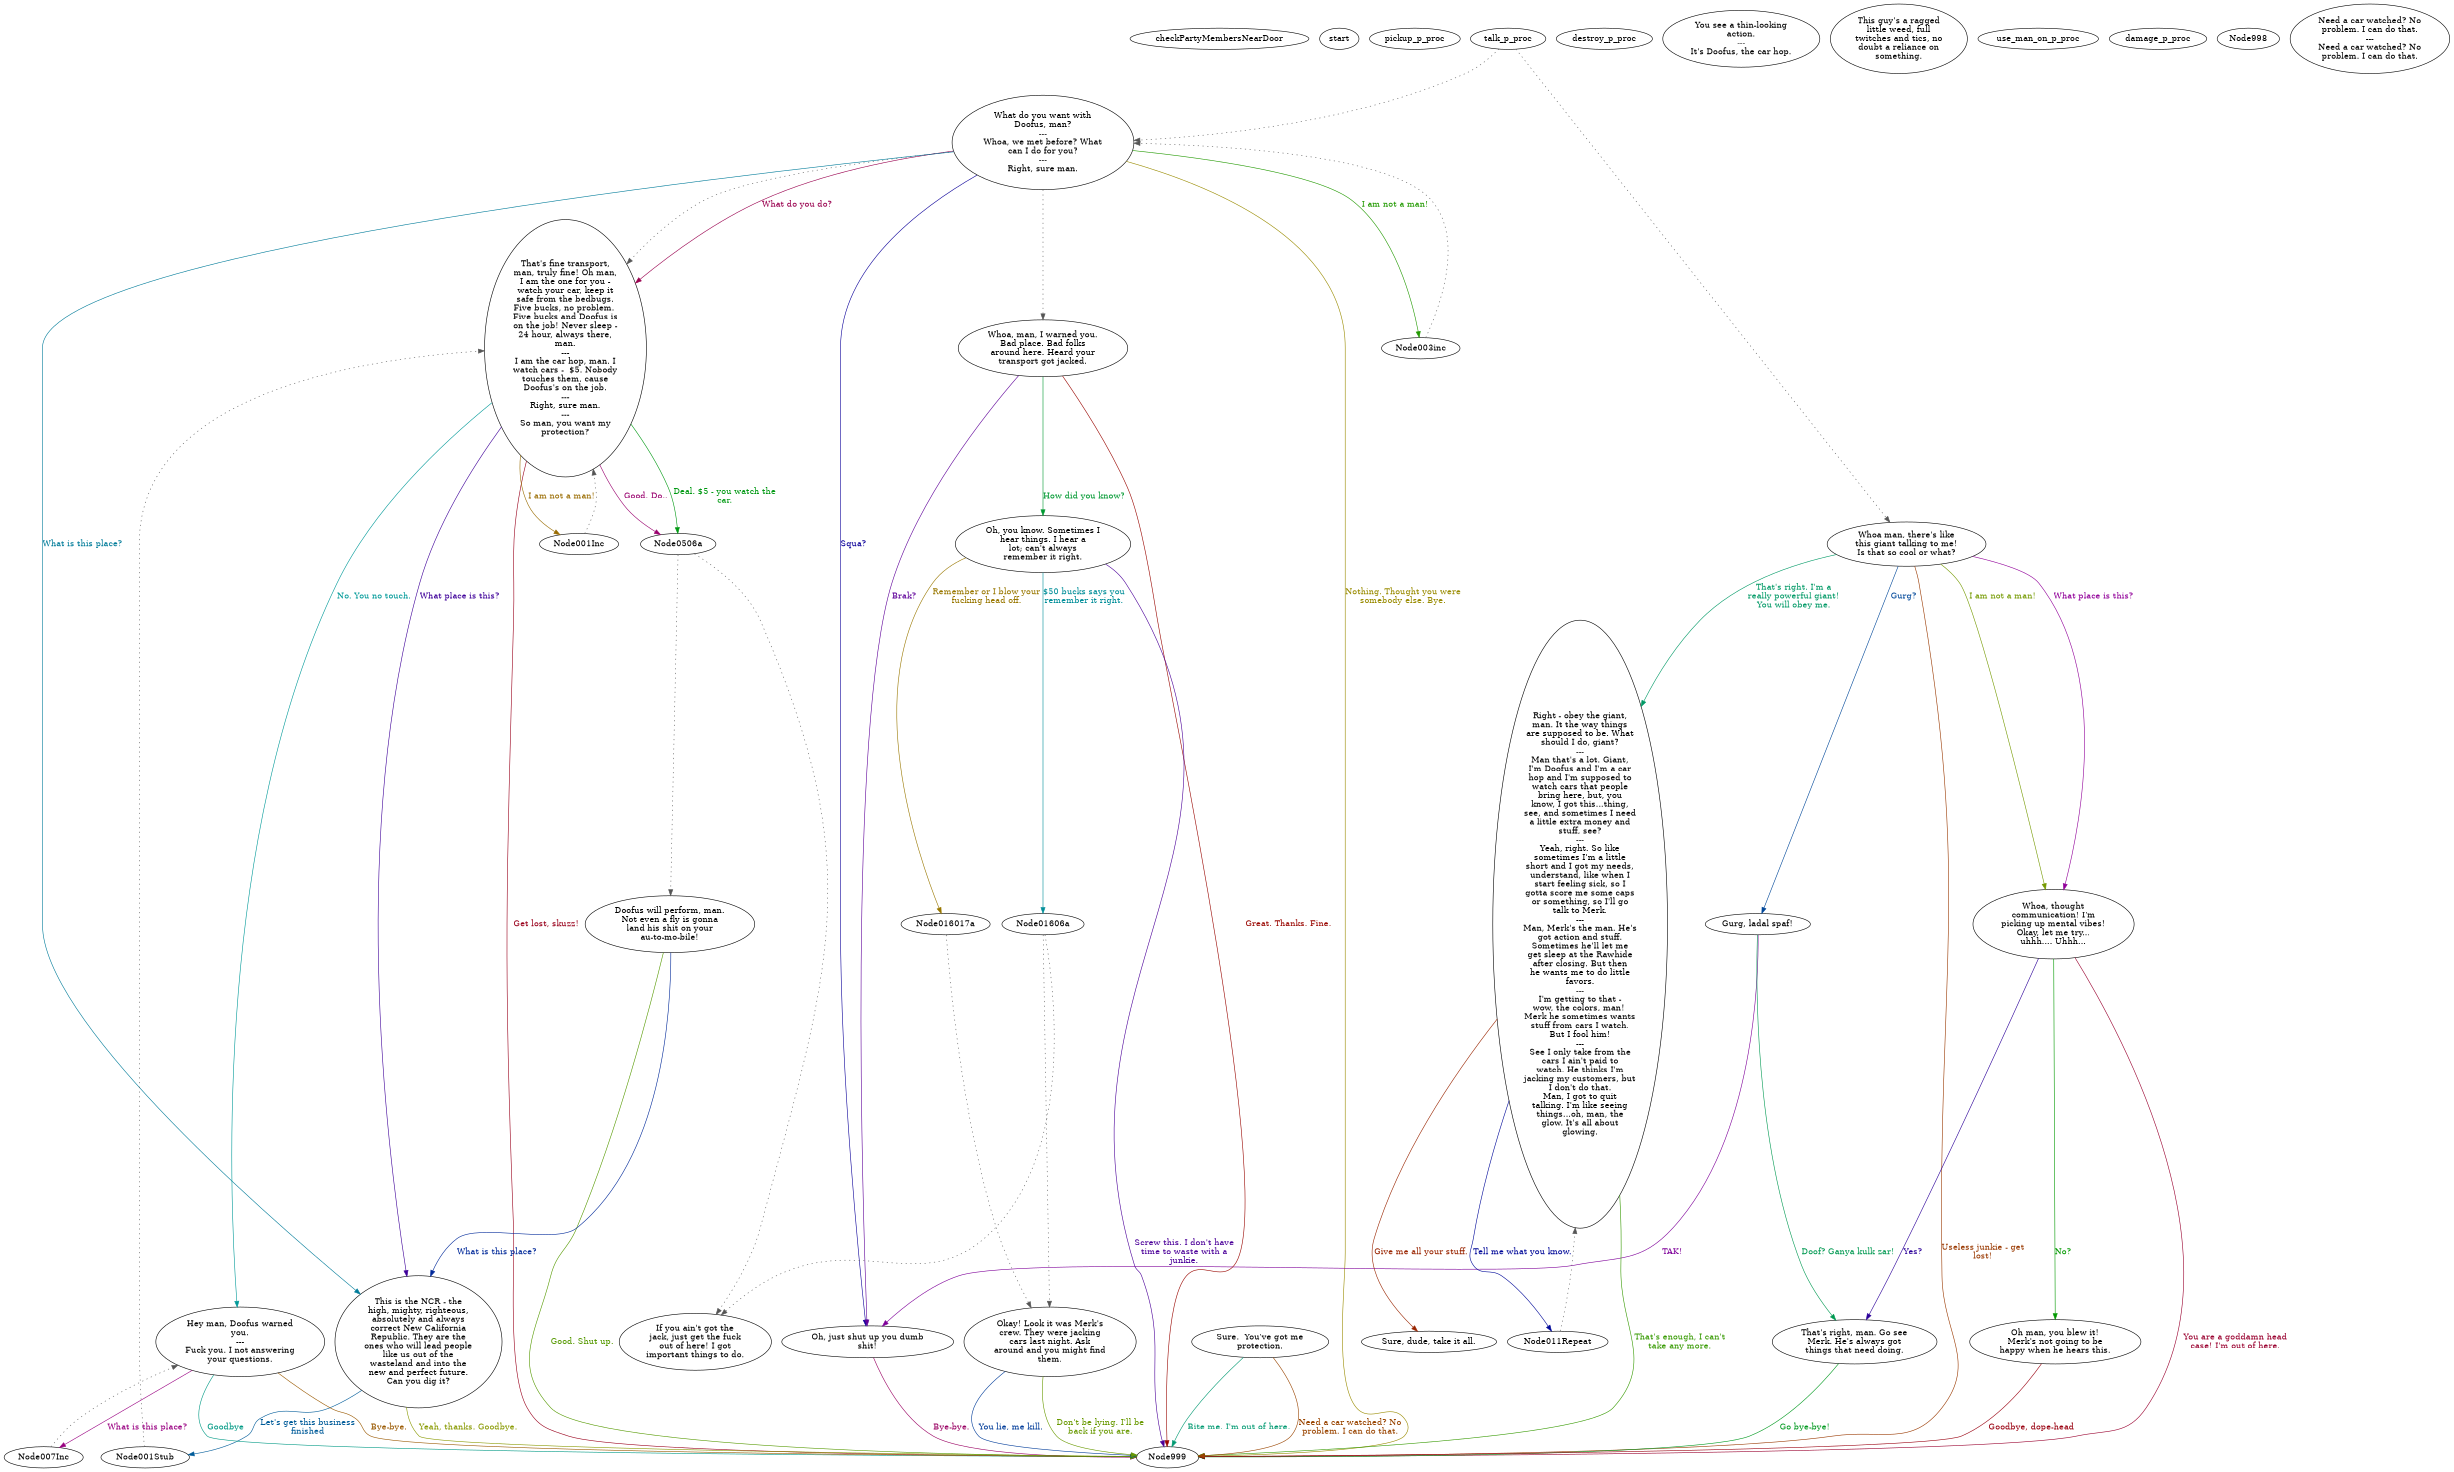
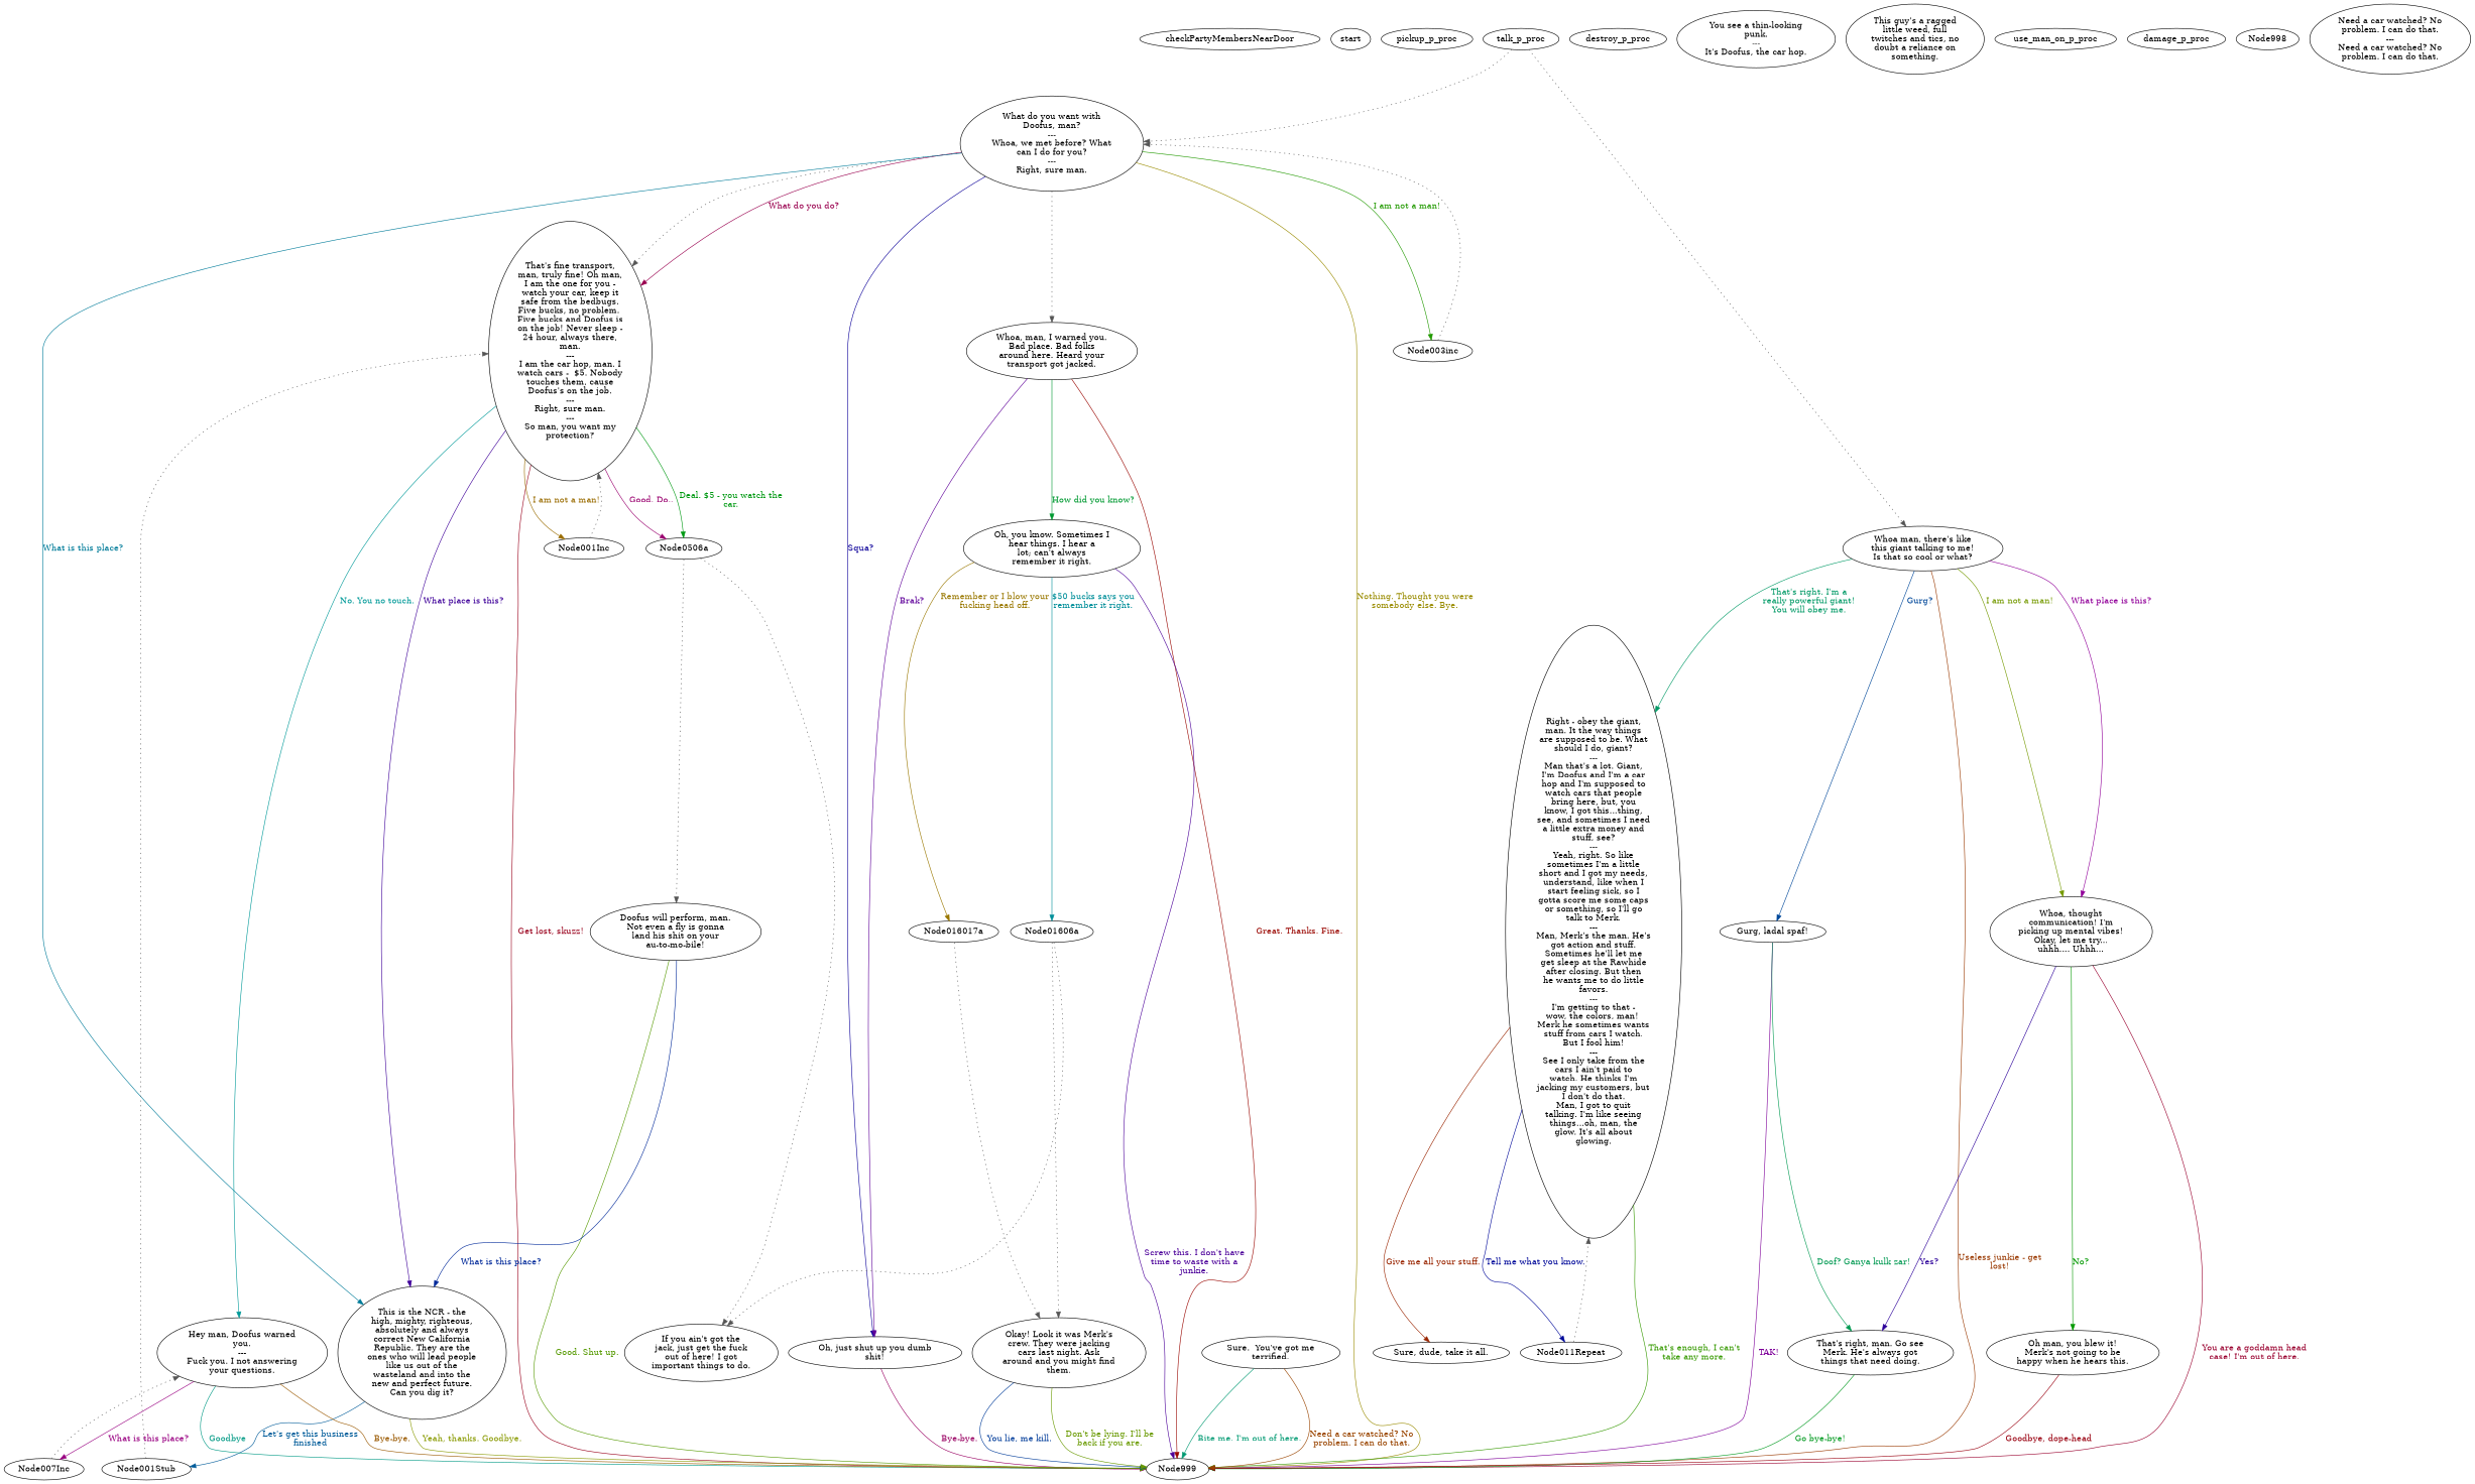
  digraph {
    node [color="#000000" fillcolor="#FFFFFF" style=filled]
    edge [color="#555555"]
    checkPartyMembersNearDoor
    start
    pickup_p_proc
    n4 [label="Whoa man, there's like\nthis giant talking to me!\nIs that so cool or what?"]
    talk_p_proc
    n6 [label="What do you want with\nDoofus, man?\n---\nWhoa, we met before? What\ncan I do for you?\n---\nRight, sure man."]
    Node999
    n8 [label="Gurg, ladal spaf!"]
    n9 [label="Whoa, thought\ncommunication! I'm\npicking up mental vibes!\nOkay, let me try...\nuhhh.... Uhhh..."]
    n10 [label="Right - obey the giant,\nman. It the way things\nare supposed to be. What\nshould I do, giant?\n---\nMan that's a lot. Giant,\nI'm Doofus and I'm a car\nhop and I'm supposed to\nwatch cars that people\nbring here, but, you\nknow, I got this...thing,\nsee, and sometimes I need\na little extra money and\nstuff, see?\n---\nYeah, right. So like\nsometimes I'm a little\nshort and I got my needs,\nunderstand, like when I\nstart feeling sick, so I\ngotta score me some caps\nor something, so I'll go\ntalk to Merk.\n---\nMan, Merk's the man. He's\ngot action and stuff.\nSometimes he'll let me\nget sleep at the Rawhide\nafter closing. But then\nhe wants me to do little\nfavors.\n---\nI'm getting to that -\nwow, the colors, man! \nMerk he sometimes wants\nstuff from cars I watch.\nBut I fool him!\n---\nSee I only take from the\ncars I ain't paid to\nwatch. He thinks I'm\njacking my customers, but\nI don't do that.\nMan, I got to quit\ntalking. I'm like seeing\nthings...oh, man, the\nglow. It's all about\nglowing."]
    n11 [label="That's fine transport,\nman, truly fine! Oh man,\nI am the one for you -\nwatch your car, keep it\nsafe from the bedbugs.\nFive bucks, no problem. \nFive bucks and Doofus is\non the job! Never sleep -\n24 hour, always there,\nman.\n---\nI am the car hop, man. I\nwatch cars -  $5. Nobody\ntouches them, cause\nDoofus's on the job.\n---\nRight, sure man.\n---\nSo man, you want my\nprotection?"]
    n12 [label="This is the NCR - the\nhigh, mighty, righteous,\nabsolutely and always\ncorrect New California\nRepublic. They are the\nones who will lead people\nlike us out of the\nwasteland and into the\nnew and perfect future.\nCan you dig it?"]
    n13 [label="Whoa, man, I warned you.\nBad place. Bad folks\naround here. Heard your\ntransport got jacked."]
    n14 [label="Oh, just shut up you dumb\nshit!"]
    Node003inc
    n16 [label="That's right, man. Go see\nMerk. He's always got\nthings that need doing."]
    n17 [label="Oh man, you blew it!\nMerk's not going to be\nhappy when he hears this."]
    n18 [label="Sure, dude, take it all."]
    Node011Repeat
    Node0506a
    n21 [label="Hey man, Doofus warned\nyou.\n---\nFuck you. I not answering\nyour questions."]
    Node001Inc
    Node001Stub
    n24 [label="Oh, you know. Sometimes I\nhear things. I hear a\nlot; can't always\nremember it right."]
    destroy_p_proc
-   n26 [label="You see a thin-looking\naction.\n---\nIt's Doofus, the car hop."]
+   n26 [label="You see a thin-looking\npunk.\n---\nIt's Doofus, the car hop."]
    n27 [label="This guy's a ragged\nlittle weed, full\ntwitches and tics, no\ndoubt a reliance on\nsomething."]
    n28 [label=use_man_on_p_proc]
    damage_p_proc
    Node998
    n31 [label="Doofus will perform, man.\nNot even a fly is gonna\nland his shit on your\nau-to-mo-bile!"]
    n32 [label="If you ain't got the\njack, just get the fuck\nout of here! I got\nimportant things to do."]
    Node007Inc
    Node01606a
    Node016017a
    n36 [label="Okay! Look it was Merk's\ncrew. They were jacking\ncars last night. Ask\naround and you might find\nthem."]
-   n37 [label="Sure.  You've got me\nprotection."]
+   n37 [label="Sure.  You've got me\nterrified."]
    n38 [label="Need a car watched? No\nproblem. I can do that.\n---\nNeed a car watched? No\nproblem. I can do that."]
    n4 -> Node999 [color="#993800" fontcolor="#993800" label="Useless junkie - get\nlost!"]
    n4 -> n8 [color="#004799" fontcolor="#004799" label="Gurg?"]
    n4 -> n9 [color="#749900" fontcolor="#749900" label="I am not a man!"]
    n4 -> n9 [color="#910099" fontcolor="#910099" label="What place is this?"]
    n4 -> n10 [color="#009965" fontcolor="#009965" label="That's right. I'm a\nreally powerful giant!\nYou will obey me."]
    talk_p_proc -> n4 [style=dotted]
    talk_p_proc -> n6 [style=dotted]
    n6 -> Node999 [color="#998B00" fontcolor="#998B00" label="Nothing. Thought you were\nsomebody else. Bye."]
    n6 -> n11 [style=dotted]
    n6 -> n11 [color="#99004E" fontcolor="#99004E" label="What do you do?"]
    n6 -> n12 [color="#007B99" fontcolor="#007B99" label="What is this place?"]
    n6 -> n13 [style=dotted]
    n6 -> n14 [color="#0B0099" fontcolor="#0B0099" label="Squa?"]
    n6 -> Node003inc [color="#219900" fontcolor="#219900" label="I am not a man!"]
-   n8 -> n14 [color="#7E0099" fontcolor="#7E0099" label="TAK!"]
+   n8 -> Node999 [color="#7E0099" fontcolor="#7E0099" label="TAK!"]
    n8 -> n16 [color="#009951" fontcolor="#009951" label="Doof? Ganya kulk zar!"]
    n9 -> Node999 [color="#99002E" fontcolor="#99002E" label="You are a goddamn head\ncase! I'm out of here."]
    n9 -> n16 [color="#2B0099" fontcolor="#2B0099" label="Yes?"]
    n9 -> n17 [color="#029900" fontcolor="#029900" label="No?"]
    n10 -> Node999 [color="#359900" fontcolor="#359900" label="That's enough, I can't\ntake any more."]
    n10 -> n18 [color="#992400" fontcolor="#992400" label="Give me all your stuff."]
    n10 -> Node011Repeat [color="#000899" fontcolor="#000899" label="Tell me what you know."]
    n11 -> Node999 [color="#99001B" fontcolor="#99001B" label="Get lost, skuzz!"]
    n11 -> n12 [color="#3E0099" fontcolor="#3E0099" label="What place is this?"]
    n11 -> Node0506a [color="#99006E" fontcolor="#99006E" label="Good. Do.."]
    n11 -> Node0506a [color="#009912" fontcolor="#009912" label="Deal. $5 - you watch the\ncar."]
    n11 -> n21 [color="#009998" fontcolor="#009998" label="No. You no touch."]
    n11 -> Node001Inc [color="#996B00" fontcolor="#996B00" label="I am not a man!"]
    n12 -> Node999 [color="#889900" fontcolor="#889900" label="Yeah, thanks. Goodbye."]
    n12 -> Node001Stub [color="#005B99" fontcolor="#005B99" label="Let's get this business\nfinished"]
    n13 -> Node999 [color="#990500" fontcolor="#990500" label="Great. Thanks. Fine."]
    n13 -> n14 [color="#5E0099" fontcolor="#5E0099" label="Brak?"]
    n13 -> n24 [color="#009931" fontcolor="#009931" label="How did you know?"]
    n14 -> Node999 [color="#990062" fontcolor="#990062" label="Bye-bye."]
    Node003inc -> n6 [style=dotted]
    n16 -> Node999 [color="#00991E" fontcolor="#00991E" label="Go bye-bye!"]
    n17 -> Node999 [color="#99000F" fontcolor="#99000F" label="Goodbye, dope-head"]
    Node011Repeat -> n10 [style=dotted]
    Node0506a -> n31 [style=dotted]
    Node0506a -> n32 [style=dotted]
    n21 -> Node999 [color="#009984" fontcolor="#009984" label=Goodbye]
    n21 -> Node999 [color="#995800" fontcolor="#995800" label="Bye-bye."]
    n21 -> Node007Inc [color="#990081" fontcolor="#990081" label="What is this place?"]
    Node001Inc -> n11 [style=dotted]
    Node001Stub -> n11 [style=dotted]
    n24 -> Node999 [color="#4B0099" fontcolor="#4B0099" label="Screw this. I don't have\ntime to waste with a\njunkie."]
    n24 -> Node01606a [color="#008E99" fontcolor="#008E99" label="$50 bucks says you\nremember it right."]
    n24 -> Node016017a [color="#997700" fontcolor="#997700" label="Remember or I blow your\nfucking head off."]
    n31 -> Node999 [color="#559900" fontcolor="#559900" label="Good. Shut up."]
    n31 -> n12 [color="#002899" fontcolor="#002899" label="What is this place?"]
    Node007Inc -> n21 [style=dotted]
    Node01606a -> n32 [style=dotted]
    Node01606a -> n36 [style=dotted]
    Node016017a -> n36 [style=dotted]
    n36 -> Node999 [color="#003B99" fontcolor="#003B99" label="You lie, me kill."]
    n36 -> Node999 [color="#689900" fontcolor="#689900" label="Don't be lying. I'll be\nback if you are."]
    n37 -> Node999 [color="#009971" fontcolor="#009971" label="Bite me. I'm out of here."]
    n37 -> Node999 [color="#994400" fontcolor="#994400" label="Need a car watched? No\nproblem. I can do that."]
  }
